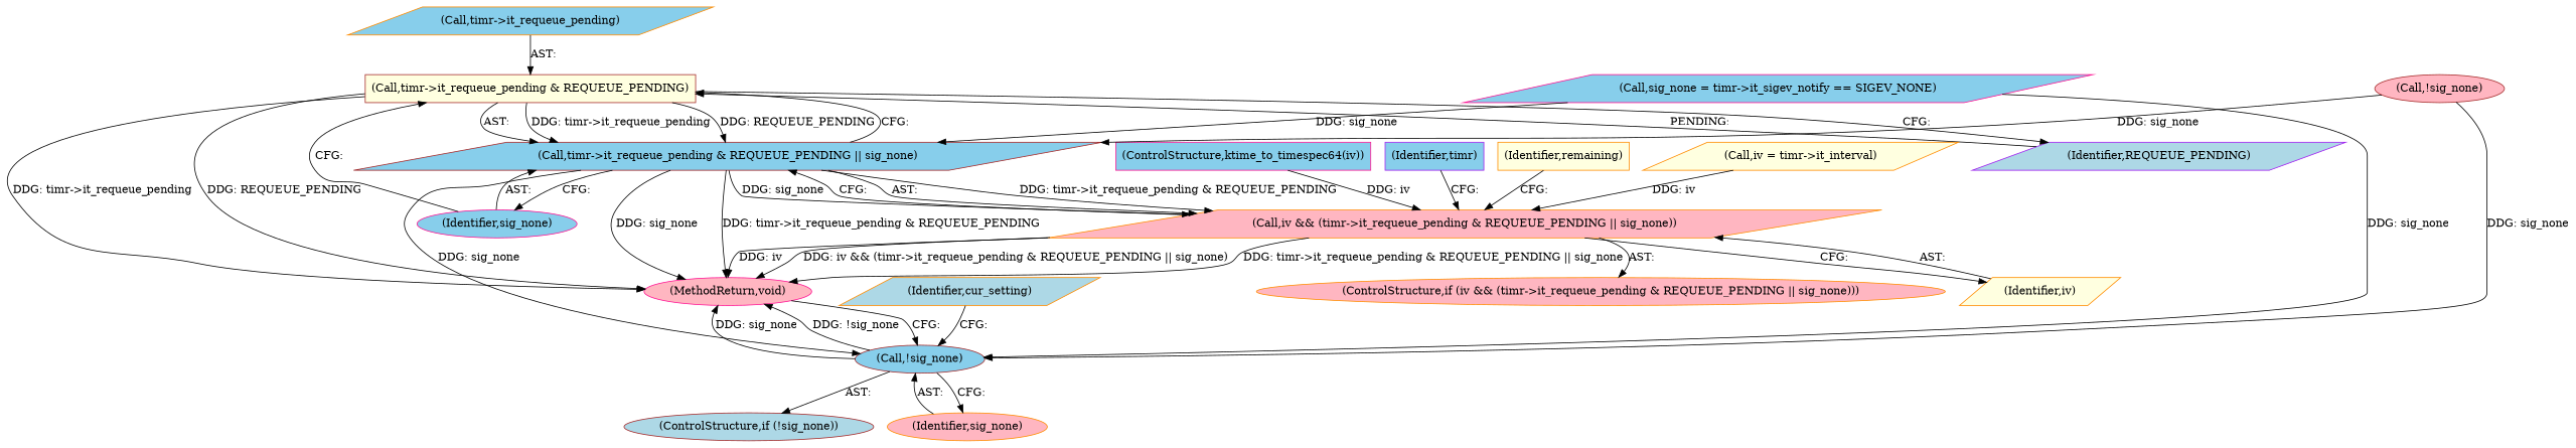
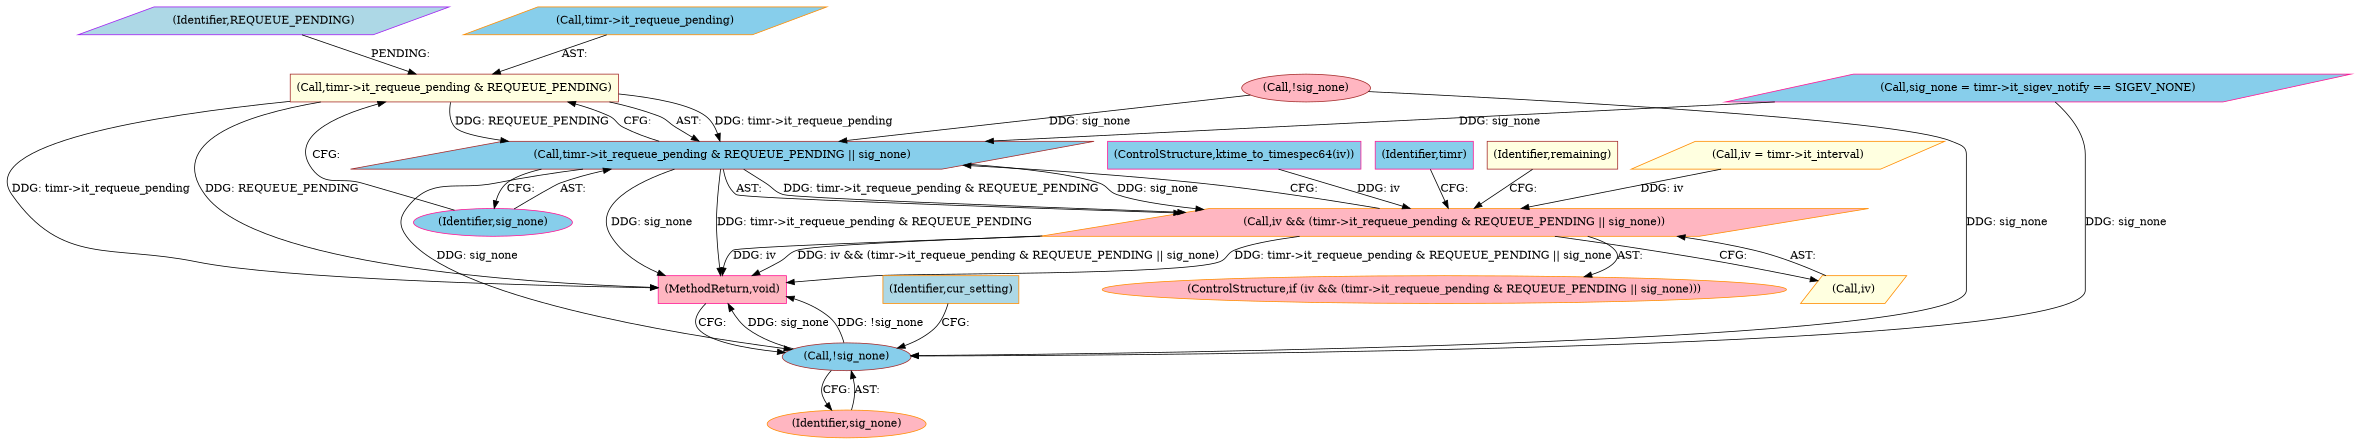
  digraph {
    node [color=darkorange fillcolor=skyblue shape=parallelogram style=filled]
    n1 [color=brown fillcolor=lightyellow label="(Call,timr->it_requeue_pending & REQUEUE_PENDING)" shape=box]
    n2 [color=brown label="(Call,timr->it_requeue_pending & REQUEUE_PENDING || sig_none)"]
    n3 [color=purple fillcolor=lightblue label="(Identifier,REQUEUE_PENDING)"]
-   n4 [color=deeppink fillcolor=lightpink label="(MethodReturn,void)" shape=ellipse]
+   n4 [color=deeppink fillcolor=lightpink label="(MethodReturn,void)" shape=box]
    n5 [fillcolor=lightpink label="(Call,iv && (timr->it_requeue_pending & REQUEUE_PENDING || sig_none))"]
    n6 [color=brown label="(Call,!sig_none)" shape=ellipse]
    n7 [color=deeppink label="(Identifier,sig_none)" shape=ellipse]
-   n8 [fillcolor=lightyellow label="(Identifier,iv)"]
+   n8 [fillcolor=lightyellow label="(Call,iv)"]
    n9 [fillcolor=lightpink label="(ControlStructure,if (iv && (timr->it_requeue_pending & REQUEUE_PENDING || sig_none)))" shape=ellipse]
-   n10 [color=brown fillcolor=lightblue label="(ControlStructure,if (!sig_none))" shape=ellipse]
    n11 [fillcolor=lightpink label="(Identifier,sig_none)" shape=ellipse]
-   n12 [fillcolor=lightblue label="(Identifier,cur_setting)"]
+   n12 [fillcolor=lightblue label="(Identifier,cur_setting)" shape=box]
    n13 [color=deeppink label="(ControlStructure,ktime_to_timespec64(iv))" shape=box]
    n14 [color=brown fillcolor=lightpink label="(Call,!sig_none)" shape=ellipse]
-   n15 [color=purple label="(Identifier,timr)" shape=box]
+   n15 [color=deeppink label="(Identifier,timr)" shape=box]
    n16 [color=deeppink label="(Call,sig_none = timr->it_sigev_notify == SIGEV_NONE)"]
-   n17 [fillcolor=lightyellow label="(Identifier,remaining)" shape=box]
+   n17 [color=brown fillcolor=lightyellow label="(Identifier,remaining)" shape=box]
    n18 [fillcolor=lightyellow label="(Call,iv = timr->it_interval)"]
    n19 [label="(Call,timr->it_requeue_pending)"]
    n1 -> n2 [label="AST: "]
    n1 -> n2 [label="DDG: timr->it_requeue_pending"]
    n1 -> n2 [label="DDG: REQUEUE_PENDING"]
-   n1 -> n3 [label="CFG: "]
    n1 -> n4 [label="DDG: timr->it_requeue_pending"]
    n1 -> n4 [label="DDG: REQUEUE_PENDING"]
    n2 -> n1 [label="CFG: "]
    n2 -> n4 [label="DDG: sig_none"]
    n2 -> n4 [label="DDG: timr->it_requeue_pending & REQUEUE_PENDING"]
    n2 -> n5 [label="AST: "]
    n2 -> n5 [label="DDG: timr->it_requeue_pending & REQUEUE_PENDING"]
    n2 -> n5 [label="DDG: sig_none"]
    n2 -> n6 [label="DDG: sig_none"]
    n2 -> n7 [label="CFG: "]
    n3 -> n1 [label="PENDING: "]
    n4 -> n6 [label="CFG: "]
    n5 -> n2 [label="CFG: "]
    n5 -> n4 [label="DDG: iv && (timr->it_requeue_pending & REQUEUE_PENDING || sig_none)"]
    n5 -> n4 [label="DDG: timr->it_requeue_pending & REQUEUE_PENDING || sig_none"]
    n5 -> n4 [label="DDG: iv"]
    n5 -> n8 [label="CFG: "]
    n5 -> n9 [label="AST: "]
    n6 -> n4 [label="DDG: sig_none"]
    n6 -> n4 [label="DDG: !sig_none"]
-   n6 -> n10 [label="AST: "]
    n6 -> n11 [label="CFG: "]
    n7 -> n1 [label="CFG: "]
    n7 -> n2 [label="AST: "]
    n8 -> n5 [label="AST: "]
    n11 -> n6 [label="AST: "]
    n12 -> n6 [label="CFG: "]
    n13 -> n5 [label="DDG: iv"]
    n14 -> n2 [label="DDG: sig_none"]
    n14 -> n6 [label="DDG: sig_none"]
    n15 -> n5 [label="CFG: "]
    n16 -> n2 [label="DDG: sig_none"]
    n16 -> n6 [label="DDG: sig_none"]
    n17 -> n5 [label="CFG: "]
    n18 -> n5 [label="DDG: iv"]
    n19 -> n1 [label="AST: "]
  }
